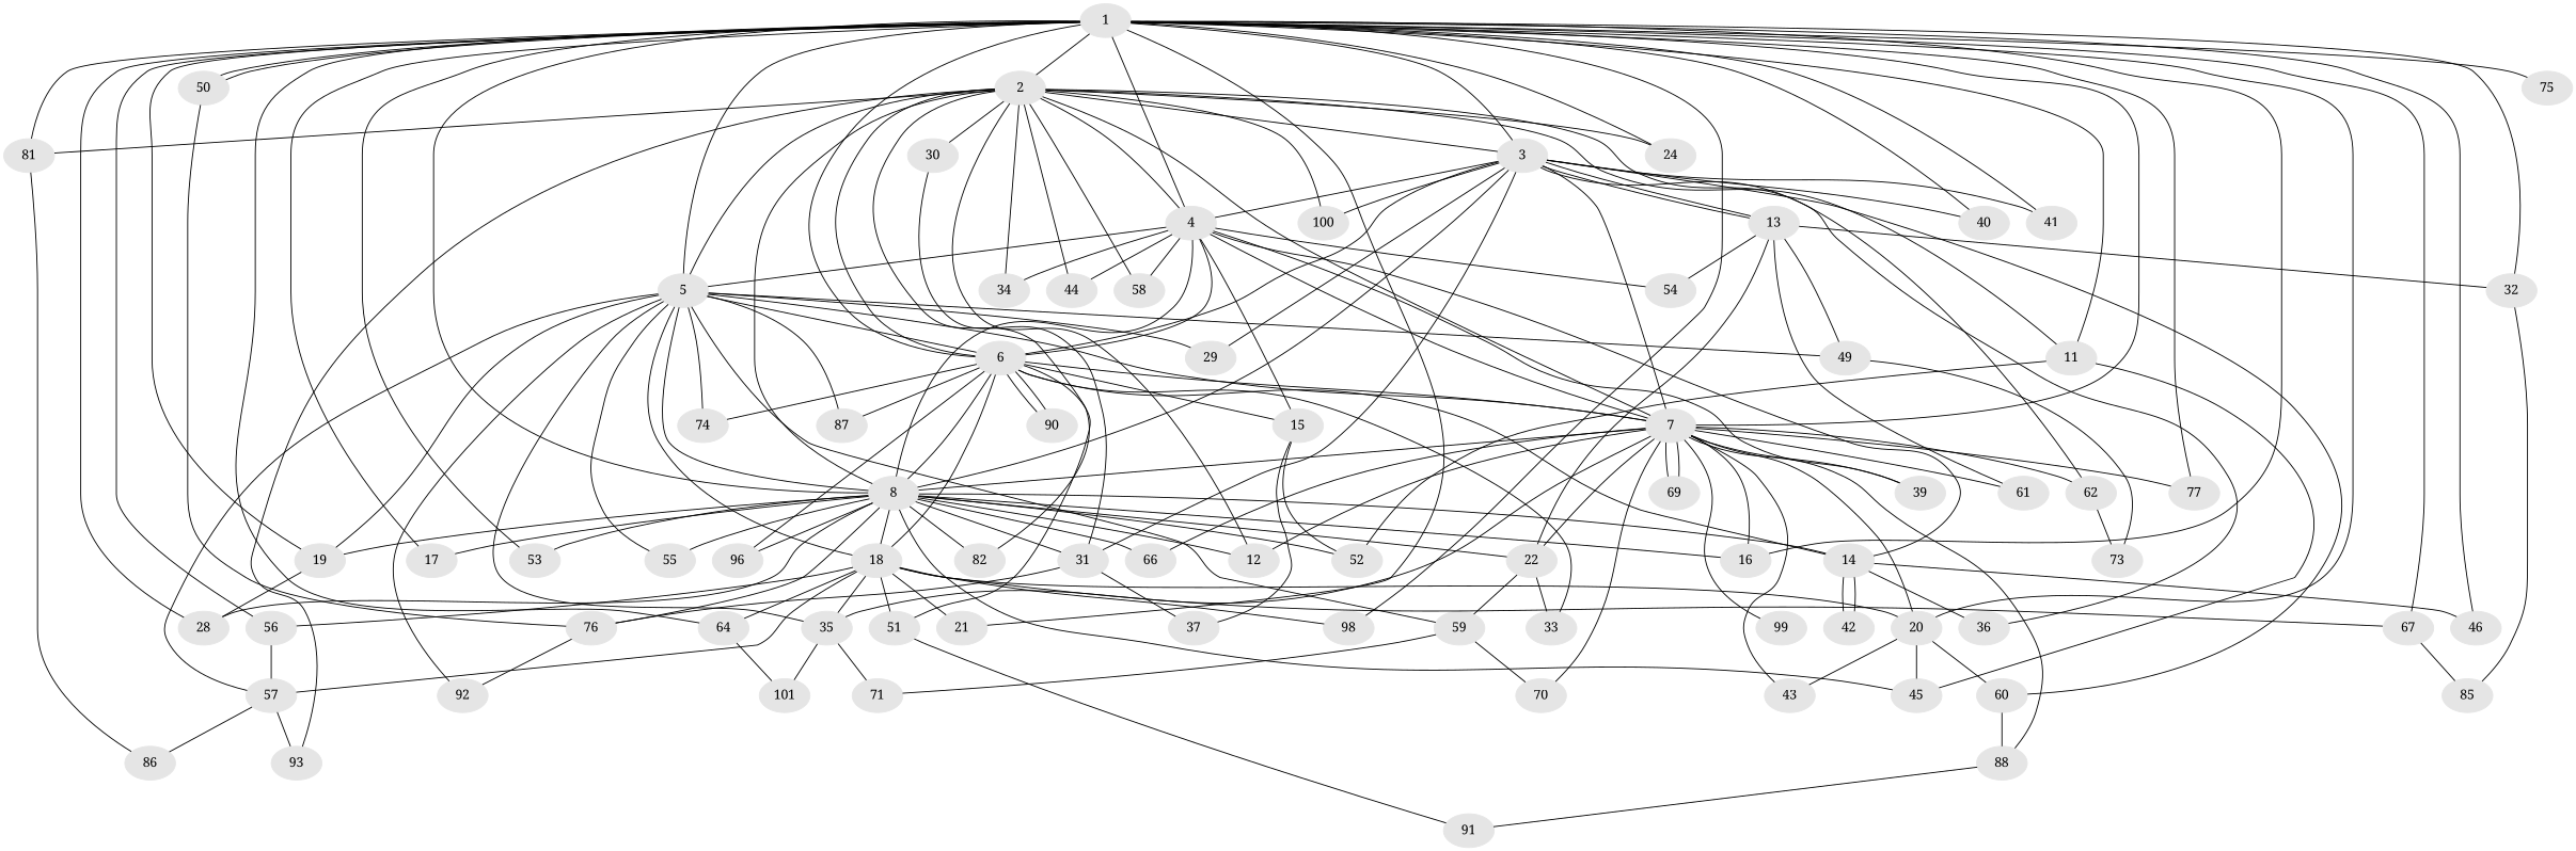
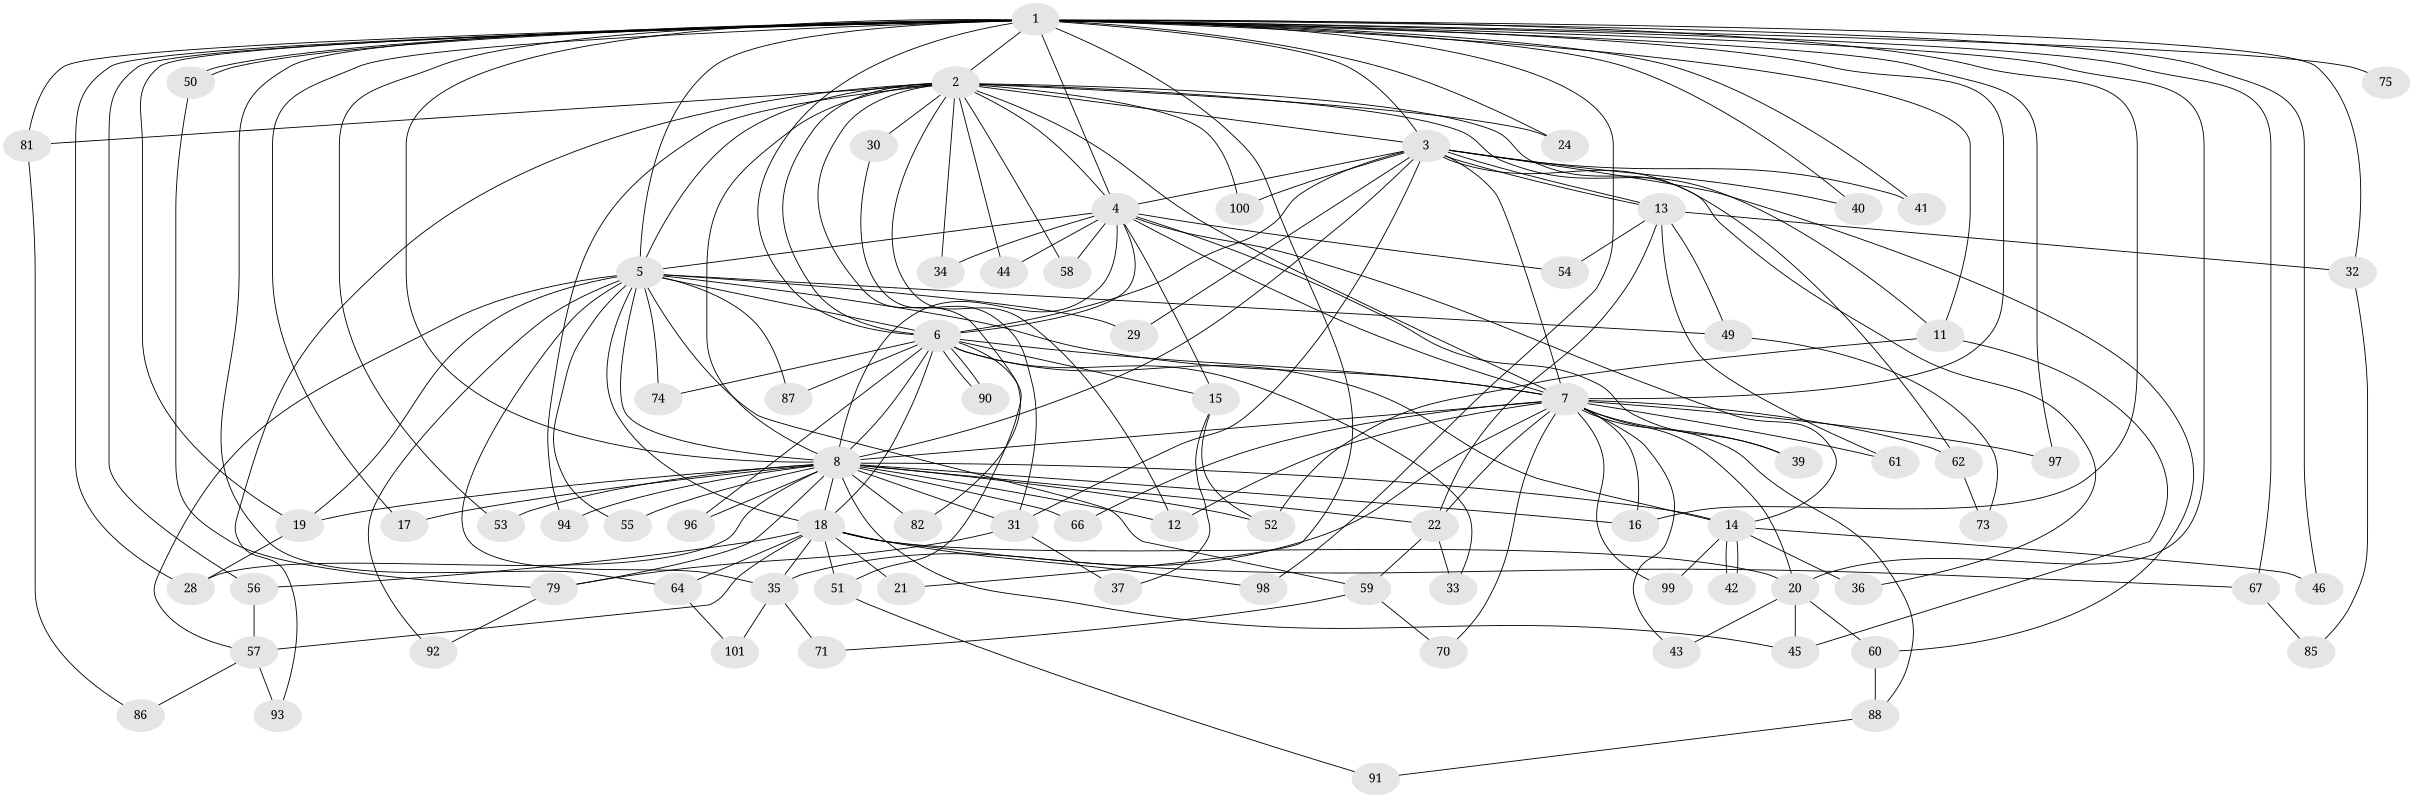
  graph {
    fontname="Noto Serif"
    node [color=gray90 fontname="Noto Serif" style=filled]
    edge [fontname="Noto Serif"]
    1 [super="+9"]
    2 [super="+63"]
    3 [super="+47"]
    4 [super="+83"]
    5 [super="+25"]
    6 [super="+68"]
    7 [super="+84"]
    8 [super="+10"]
    11
    16 [super="+48"]
    17
    19 [super="+23"]
    20 [super="+38"]
    21
    24
    28 [super="+78"]
    32
    40
    41
    46
    50
    53
    56
    64
    67
    75
    81
-   97 [label=77]
+   97
    98
    12 [super="+95"]
    30
    34
    44
    58
    62
    82
    93
+   94
    100
    13
    29
    31 [super="+72"]
    36
    60
    14 [super="+26"]
    15 [super="+77"]
    39
    54
    18 [super="+27"]
    35
    49
    55
    57 [super="+66"]
    59
    74
    87
    92
    33
    51
    90
    96
    22 [super="+89"]
    43
    61
-   69
    70
    n67 [label=66]
    88
    99
    45 [super="+65"]
    52
-   79 [super="+80" label=76]
+   79 [super="+80"]
    85
    101
    86
    73
    37
    42
    71
    91
    1 -- 2 [weight=2]
    1 -- 3 [weight=2]
    1 -- 4 [weight=2]
    1 -- 5 [weight=3]
    1 -- 6 [weight=2]
    1 -- 7 [weight=2]
    1 -- 8 [weight=4]
    1 -- 11
    1 -- 16
    1 -- 17
    1 -- 19
    1 -- 20
    1 -- 21
    1 -- 24
    1 -- 28
    1 -- 32
    1 -- 40
    1 -- 41
    1 -- 46
    1 -- 50
    1 -- 50
    1 -- 53
    1 -- 56
    1 -- 64
    1 -- 67
    1 -- 75 [weight=2]
    1 -- 81
    1 -- 97
    1 -- 98
    2 -- 3
    2 -- 4
    2 -- 5
    2 -- 6
    2 -- 7
    2 -- 8 [weight=2]
    2 -- 11
    2 -- 24
    2 -- 81
    2 -- 12 [weight=2]
    2 -- 30
    2 -- 34
    2 -- 44
    2 -- 58
    2 -- 62
    2 -- 82
    2 -- 93
+   2 -- 94
    2 -- 100
    3 -- 4
    3 -- 6
    3 -- 7
    3 -- 8 [weight=2]
    3 -- 40
    3 -- 41
    3 -- 100
    3 -- 13 [weight=2]
    3 -- 13
    3 -- 29
    3 -- 31
    3 -- 36
    3 -- 60
    4 -- 5
    4 -- 6 [weight=2]
    4 -- 7
    4 -- 8 [weight=2]
    4 -- 34
    4 -- 44
    4 -- 58
    4 -- 14
    4 -- 15
    4 -- 39
    4 -- 54
    5 -- 6
    5 -- 7
    5 -- 8 [weight=2]
    5 -- 19
    5 -- 29
    5 -- 18
    5 -- 35
    5 -- 49
    5 -- 55
    5 -- 57
    5 -- 59
    5 -- 74
    5 -- 87
    5 -- 92
    6 -- 7
    6 -- 8 [weight=2]
    6 -- 14
    6 -- 15
    6 -- 18
    6 -- 74
    6 -- 87
    6 -- 33
    6 -- 51
    6 -- 90
    6 -- 90
    6 -- 96
    7 -- 8 [weight=2]
    7 -- 16
    7 -- 20 [weight=2]
    7 -- 97
    7 -- 12
    7 -- 62
    7 -- 39
    7 -- 35
    7 -- 22
    7 -- 43
    7 -- 61
-   7 -- 69
-   7 -- 69
    7 -- 70
    7 -- n67
    7 -- 88
    7 -- 99
    8 -- 16
    8 -- 17
    8 -- 19
    8 -- 28
    8 -- 53
    8 -- 12
    8 -- 82
+   8 -- 94
    8 -- 31
    8 -- 14
    8 -- 18
    8 -- 55
    8 -- 96
    8 -- 22
    8 -- n67
    8 -- 45
    8 -- 52
    8 -- 79
    11 -- 45
    11 -- 52
    19 -- 28
    20 -- 60
    20 -- 43
    20 -- 45
    32 -- 85
    50 -- 79
    56 -- 57
    64 -- 101
    67 -- 85
    81 -- 86
    30 -- 31
    62 -- 73
    13 -- 32
    13 -- 54
    13 -- 49
    13 -- 22
    13 -- 61
    31 -- 79
    31 -- 37
    60 -- 88
    14 -- 46
    14 -- 36
+   14 -- 99
    14 -- 42
    14 -- 42
    15 -- 52
    15 -- 37
    18 -- 20
    18 -- 21
    18 -- 56
    18 -- 64
    18 -- 67
    18 -- 98
    18 -- 35
    18 -- 57
    18 -- 51
    35 -- 101
    35 -- 71
    49 -- 73
    57 -- 93
    57 -- 86
    59 -- 70
    59 -- 71
    51 -- 91
    22 -- 59
    22 -- 33
    88 -- 91
    79 -- 92
  }
